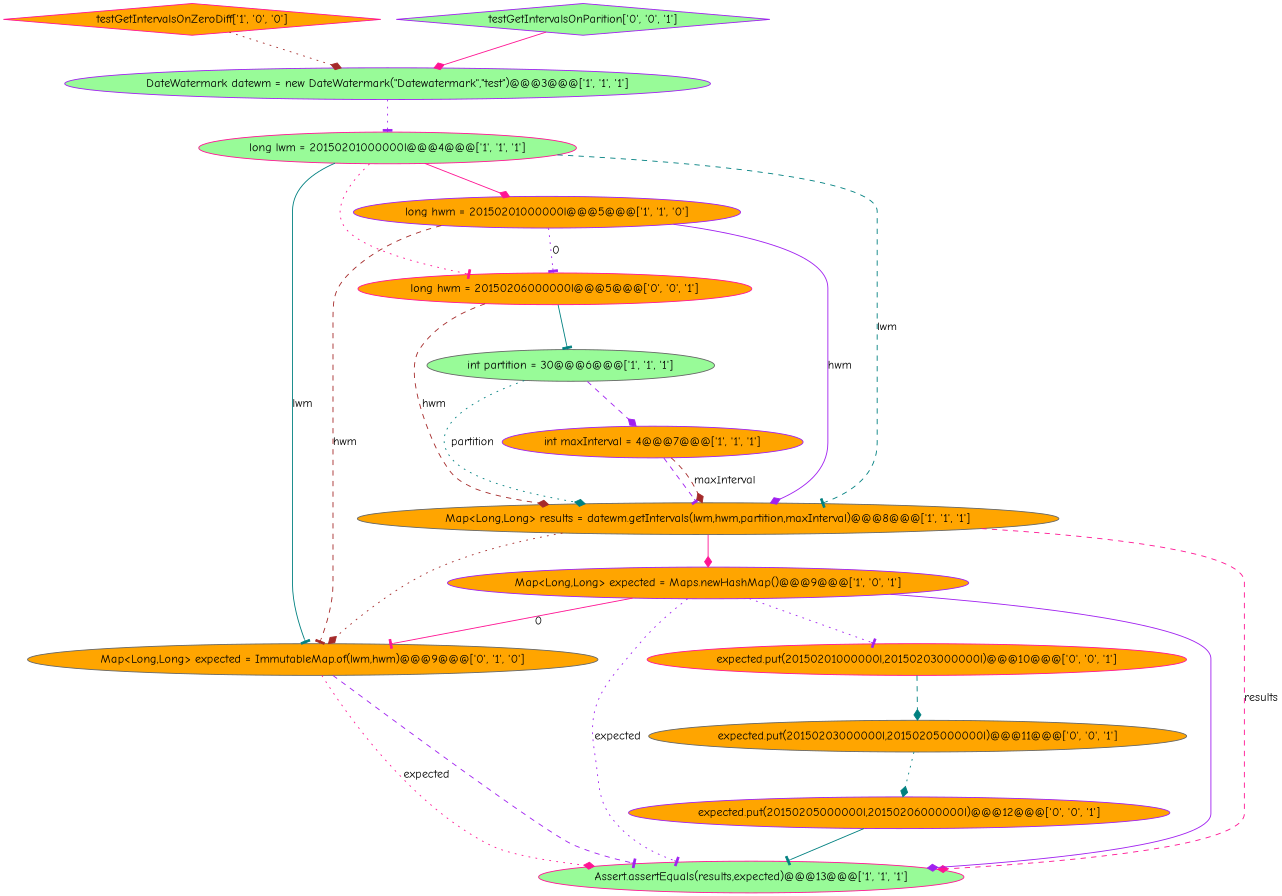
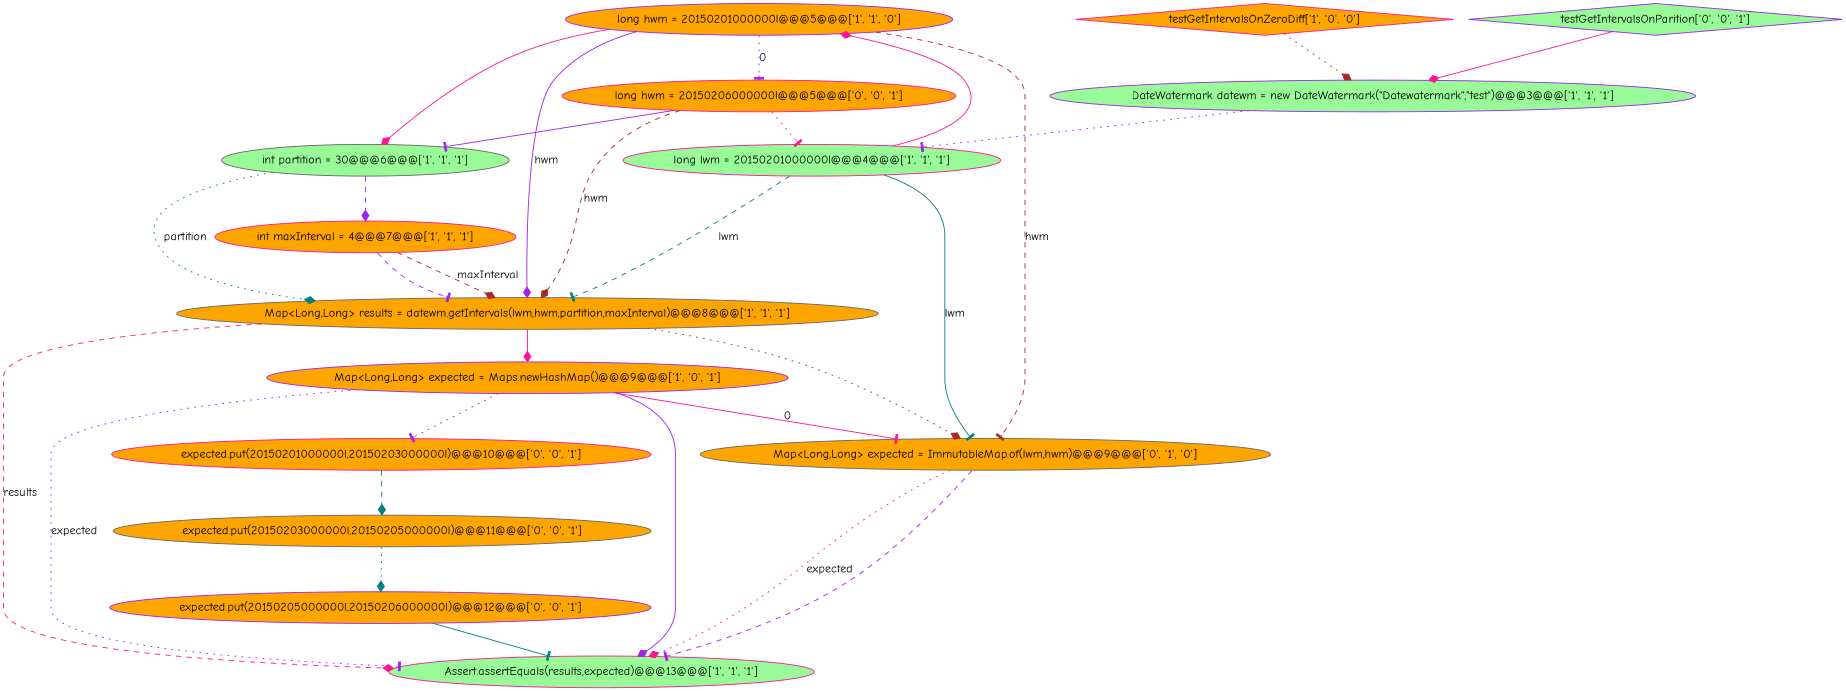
  digraph {
    fontname="Comic Neue"
    node [color=deeppink fillcolor=orange fontname="Comic Neue" shape=ellipse style=filled]
    edge [arrowhead=diamond color=purple fontname="Comic Neue" style=dotted]
    n1 [color=gray40 label="Map<Long,Long> expected = ImmutableMap.of(lwm,hwm)@@@9@@@['0', '1', '0']"]
    n2 [fillcolor=palegreen label="Assert.assertEquals(results,expected)@@@13@@@['1', '1', '1']"]
    n3 [color=purple label="long hwm = 20150201000000l@@@5@@@['1', '1', '0']"]
    n4 [color=gray40 fillcolor=palegreen label="int partition = 30@@@6@@@['1', '1', '1']"]
    n5 [label="long hwm = 20150206000000l@@@5@@@['0', '0', '1']"]
    n6 [color=gray40 label="Map<Long,Long> results = datewm.getIntervals(lwm,hwm,partition,maxInterval)@@@8@@@['1', '1', '1']"]
-   n7 [color=purple label="int maxInterval = 4@@@7@@@['1', '1', '1']"]
+   n7 [label="int maxInterval = 4@@@7@@@['1', '1', '1']"]
    n8 [color=purple label="Map<Long,Long> expected = Maps.newHashMap()@@@9@@@['1', '0', '1']"]
    n9 [label="testGetIntervalsOnZeroDiff['1', '0', '0']" shape=diamond]
    n10 [color=purple fillcolor=palegreen label="DateWatermark datewm = new DateWatermark(\"Datewatermark\",\"test\")@@@3@@@['1', '1', '1']"]
    n11 [fillcolor=palegreen label="long lwm = 20150201000000l@@@4@@@['1', '1', '1']"]
    n12 [label="expected.put(20150201000000l,20150203000000l)@@@10@@@['0', '0', '1']"]
    n13 [color=gray40 label="expected.put(20150203000000l,20150205000000l)@@@11@@@['0', '0', '1']"]
    n14 [color=purple label="expected.put(20150205000000l,20150206000000l)@@@12@@@['0', '0', '1']"]
    n15 [color=purple fillcolor=palegreen label="testGetIntervalsOnParition['0', '0', '1']" shape=diamond]
    n1 -> n2 [color=deeppink label=expected]
    n1 -> n2 [arrowhead=tee style=dashed]
    n3 -> n1 [arrowhead=tee color=brown label=hwm style=dashed]
+   n3 -> n4 [color=deeppink style=solid]
    n3 -> n5 [arrowhead=tee label=0]
    n3 -> n6 [label=hwm style=solid]
    n4 -> n6 [color=teal label=partition]
    n4 -> n7 [style=dashed]
-   n5 -> n4 [arrowhead=tee color=teal style=solid]
+   n5 -> n4 [arrowhead=tee style=solid]
    n5 -> n6 [color=brown label=hwm style=dashed]
    n6 -> n1 [color=brown]
    n6 -> n2 [color=deeppink label=results style=dashed]
    n6 -> n8 [color=deeppink style=solid]
    n7 -> n6 [arrowhead=tee style=dashed]
    n7 -> n6 [color=brown label=maxInterval style=dashed]
    n8 -> n1 [arrowhead=tee color=deeppink label=0 style=solid]
    n8 -> n2 [style=solid]
    n8 -> n2 [arrowhead=tee label=expected]
    n8 -> n12 [arrowhead=tee]
    n9 -> n10 [color=brown]
    n10 -> n11 [arrowhead=tee]
    n11 -> n1 [arrowhead=tee color=teal label=lwm style=solid]
    n11 -> n3 [color=deeppink style=solid]
-   n11 -> n5 [arrowhead=tee color=deeppink]
+   n5 -> n11 [arrowhead=tee color=deeppink]
    n11 -> n6 [arrowhead=tee color=teal label=lwm style=dashed]
    n12 -> n13 [color=teal style=dashed]
    n13 -> n14 [color=teal]
    n14 -> n2 [arrowhead=tee color=teal style=solid]
    n15 -> n10 [color=deeppink style=solid]
  }
